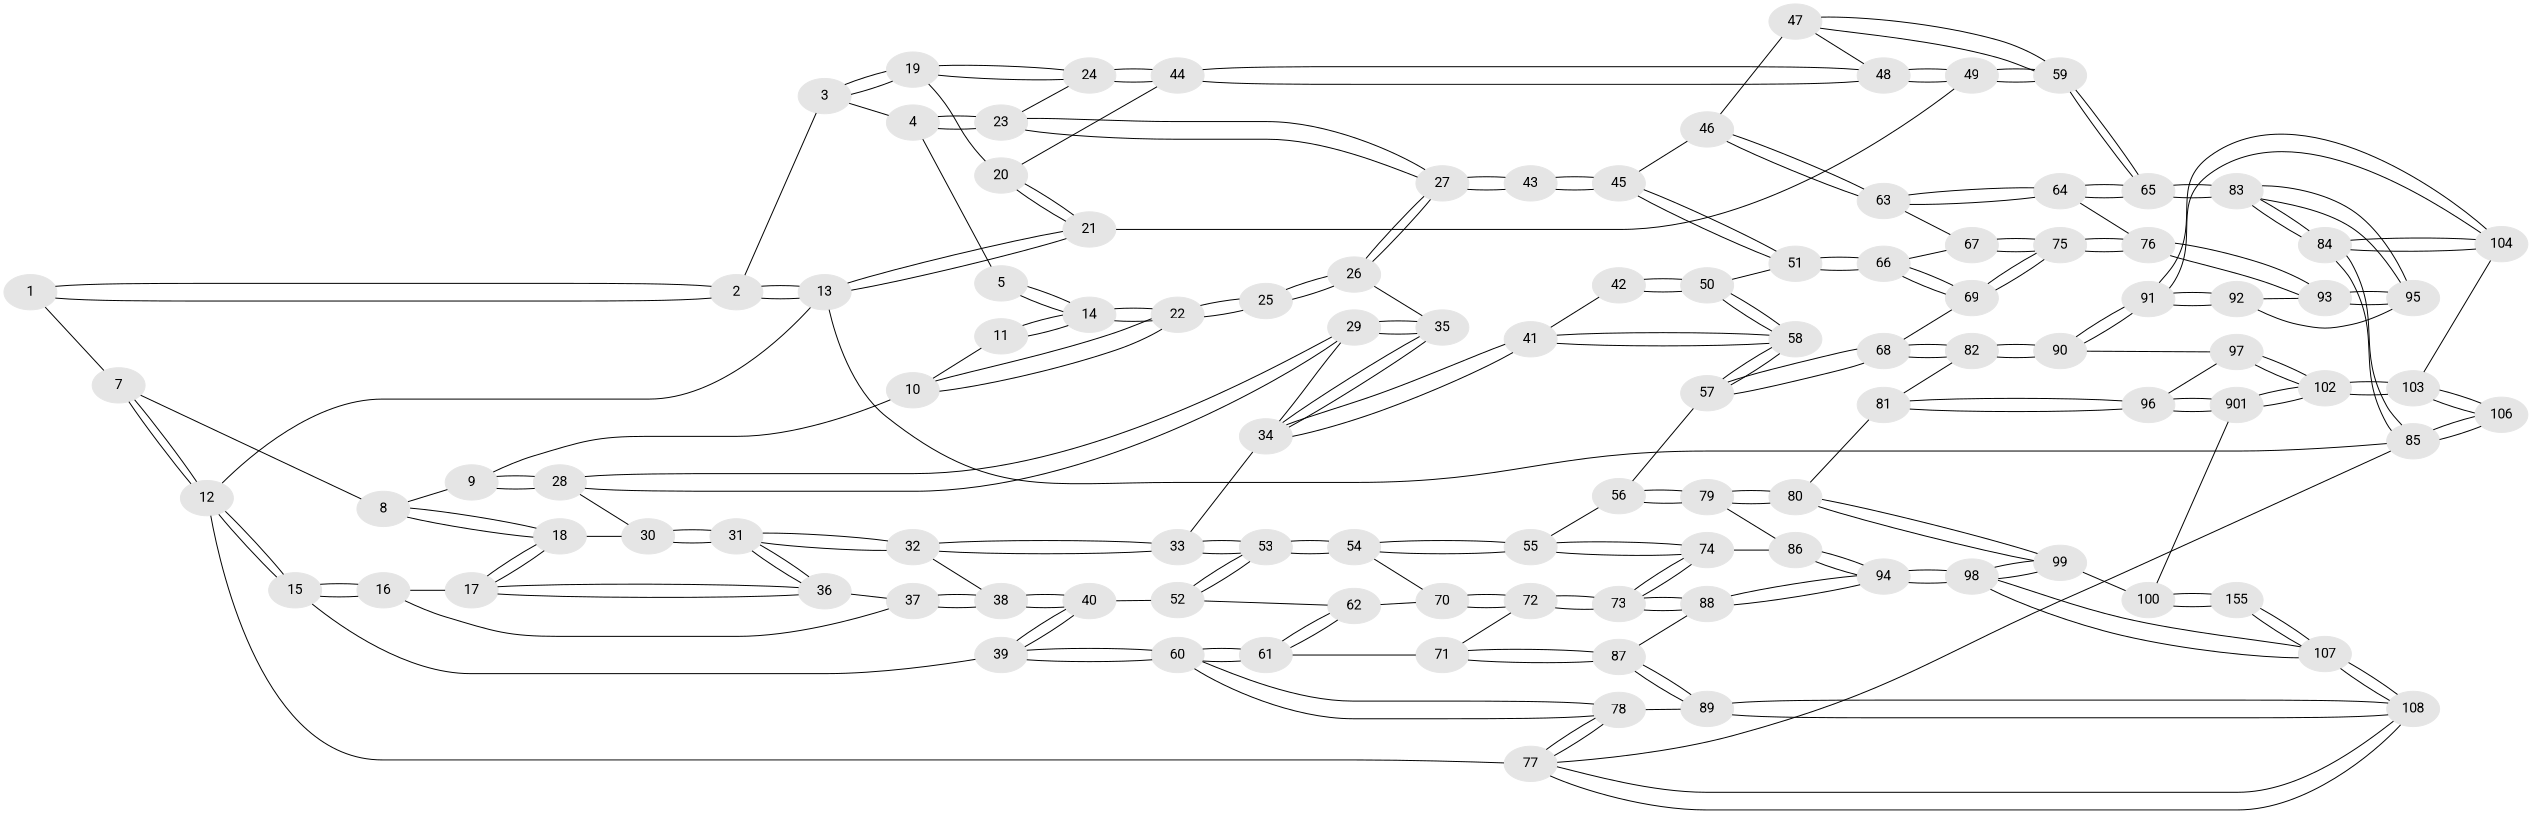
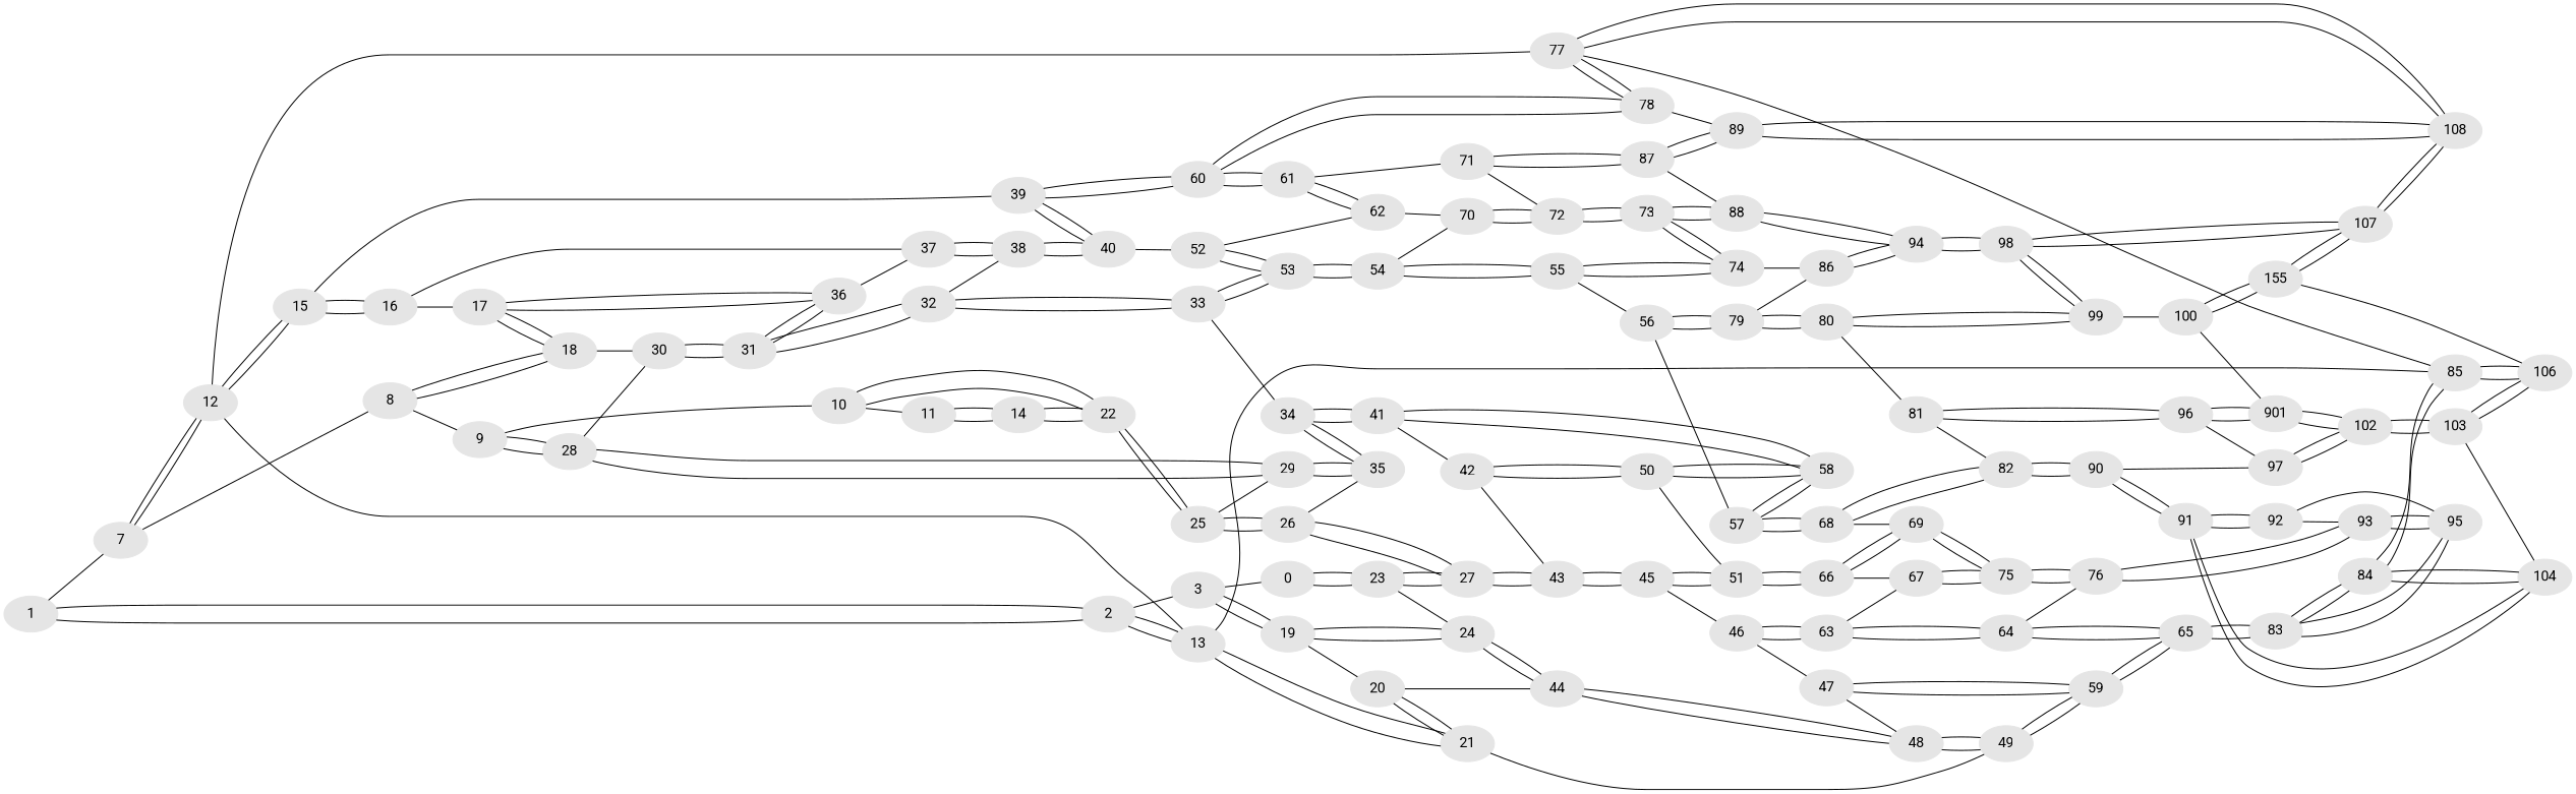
  graph {
    fontname=Roboto
    rankdir=LR
    node [color=gray90 fontname=Roboto style=filled]
    edge [fontname=Roboto]
    1
    2
    7
    3
    13
    8
    12
-   4
+   4 [label=0]
    19
    21
    85
-   5
    23
    20
    24
    14
    27
    22
    11
    9
    18
    15
    77
    10
    28
    30
    29
    25
    16
    39
    78
    108
    49
    106
    17
    37
    40
    60
    36
    38
    31
    44
    48
    59
    26
    43
    35
    45
    32
    33
    34
    53
    41
    54
    42
    58
    52
    61
    62
    50
    51
    46
    47
    63
    66
    64
    67
    65
    69
    70
    55
    56
    74
    72
    57
    79
    86
    68
    80
    82
    83
    71
    89
    87
    76
    75
    93
    84
    95
    90
    73
    88
    94
    81
    99
    96
    100
    97
    n99 [label=901]
    91
    104
    98
    92
    102
    107
    103
    n107 [label=155]
    1 -- 2
    1 -- 2
    1 -- 7
    2 -- 3
    2 -- 13
    2 -- 13
    7 -- 8
    7 -- 12
    7 -- 12
    3 -- 4
    3 -- 19
    3 -- 19
    13 -- 21
    13 -- 21
    13 -- 85
    8 -- 9
    8 -- 18
    8 -- 18
    12 -- 13
    12 -- 15
    12 -- 15
    12 -- 77
-   4 -- 5
    4 -- 23
    4 -- 23
    19 -- 20
    19 -- 24
    19 -- 24
    21 -- 49
    85 -- 106
    85 -- 106
-   5 -- 14
-   5 -- 14
    23 -- 24
    23 -- 27
    23 -- 27
    20 -- 21
    20 -- 21
    20 -- 44
    24 -- 44
    24 -- 44
    14 -- 22
    14 -- 22
    27 -- 43
    27 -- 43
    22 -- 25
    22 -- 25
    11 -- 14
    11 -- 14
    9 -- 10
    9 -- 28
    9 -- 28
    18 -- 30
    15 -- 16
    15 -- 16
    15 -- 39
    77 -- 85
    77 -- 78
    77 -- 78
    77 -- 108
    77 -- 108
    10 -- 22
    10 -- 22
    10 -- 11
    28 -- 30
    28 -- 29
    28 -- 29
    30 -- 31
    30 -- 31
    29 -- 35
    29 -- 35
-   34 -- 29
+   25 -- 29
    25 -- 26
    25 -- 26
    16 -- 17
    16 -- 37
    39 -- 40
    39 -- 40
    39 -- 60
    39 -- 60
    78 -- 89
    49 -- 59
    49 -- 59
    17 -- 18
    17 -- 18
    17 -- 36
    17 -- 36
    37 -- 38
    37 -- 38
    40 -- 52
    60 -- 78
    60 -- 78
    60 -- 61
    60 -- 61
    36 -- 37
    38 -- 40
    38 -- 40
    31 -- 36
    31 -- 36
    31 -- 32
    31 -- 32
    44 -- 48
    44 -- 48
    48 -- 49
    48 -- 49
    59 -- 65
    59 -- 65
    26 -- 27
    26 -- 27
    26 -- 35
    43 -- 45
    43 -- 45
    45 -- 51
    45 -- 51
    45 -- 46
    32 -- 38
    32 -- 33
    32 -- 33
    33 -- 34
    33 -- 53
    33 -- 53
    34 -- 35
    34 -- 35
    34 -- 41
    34 -- 41
    53 -- 54
    53 -- 54
    41 -- 42
    41 -- 58
    41 -- 58
    54 -- 70
    54 -- 55
    54 -- 55
+   42 -- 43
    42 -- 50
    42 -- 50
    52 -- 53
    52 -- 53
    52 -- 62
    61 -- 62
    61 -- 62
    61 -- 71
    62 -- 70
    50 -- 58
    50 -- 58
    50 -- 51
    51 -- 66
    51 -- 66
    46 -- 47
    46 -- 63
    46 -- 63
    47 -- 48
    47 -- 59
    47 -- 59
    63 -- 64
    63 -- 64
    63 -- 67
    66 -- 67
    66 -- 69
    66 -- 69
    64 -- 65
    64 -- 65
    64 -- 76
    67 -- 75
    67 -- 75
    65 -- 83
    65 -- 83
    69 -- 75
    69 -- 75
    70 -- 72
    70 -- 72
    55 -- 56
    55 -- 74
    55 -- 74
    56 -- 57
    56 -- 79
    56 -- 79
    74 -- 86
    72 -- 73
    72 -- 73
    57 -- 58
    57 -- 58
    57 -- 68
    57 -- 68
    79 -- 86
    79 -- 80
    79 -- 80
    86 -- 94
    86 -- 94
    68 -- 69
    68 -- 82
    68 -- 82
    80 -- 81
    80 -- 99
    80 -- 99
    82 -- 90
    82 -- 90
    83 -- 84
    83 -- 84
    83 -- 95
    83 -- 95
    71 -- 72
    71 -- 87
    71 -- 87
    89 -- 108
    89 -- 108
    87 -- 89
    87 -- 89
    87 -- 88
    76 -- 93
    76 -- 93
    75 -- 76
    75 -- 76
    93 -- 95
    93 -- 95
    84 -- 85
    84 -- 85
    84 -- 104
    84 -- 104
    90 -- 97
    90 -- 91
    90 -- 91
    73 -- 74
    73 -- 74
    73 -- 88
    73 -- 88
    88 -- 94
    88 -- 94
    94 -- 98
    94 -- 98
    81 -- 82
    81 -- 96
    81 -- 96
    99 -- 100
    96 -- 97
    96 -- n99
    96 -- n99
    100 -- n99
    100 -- n107
    100 -- n107
    97 -- 102
    97 -- 102
    n99 -- 102
    n99 -- 102
    91 -- 104
    91 -- 104
    91 -- 92
    91 -- 92
    98 -- 99
    98 -- 99
    98 -- 107
    98 -- 107
    92 -- 93
    92 -- 95
    102 -- 103
    102 -- 103
    107 -- 108
    107 -- 108
    103 -- 106
    103 -- 106
    103 -- 104
+   n107 -- 106
    n107 -- 107
    n107 -- 107
  }
